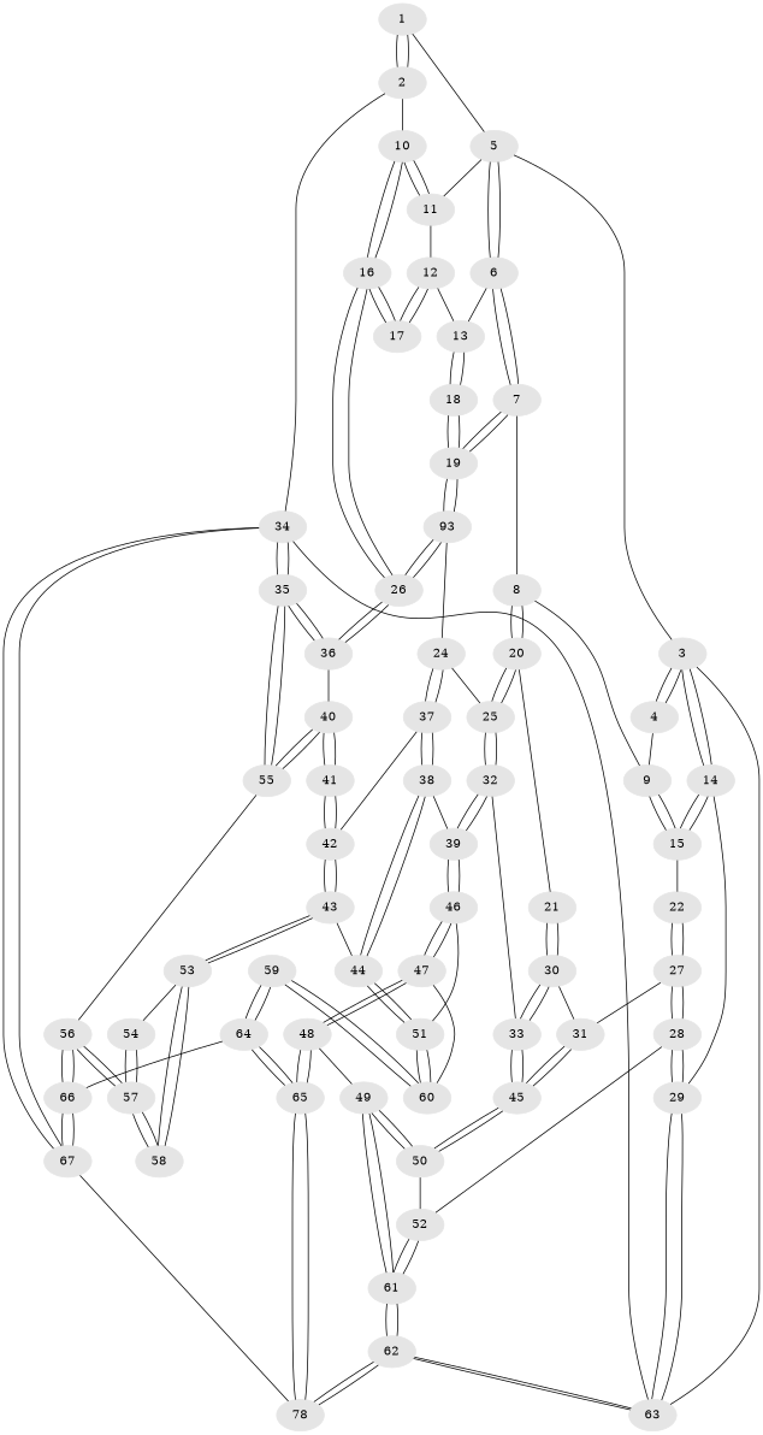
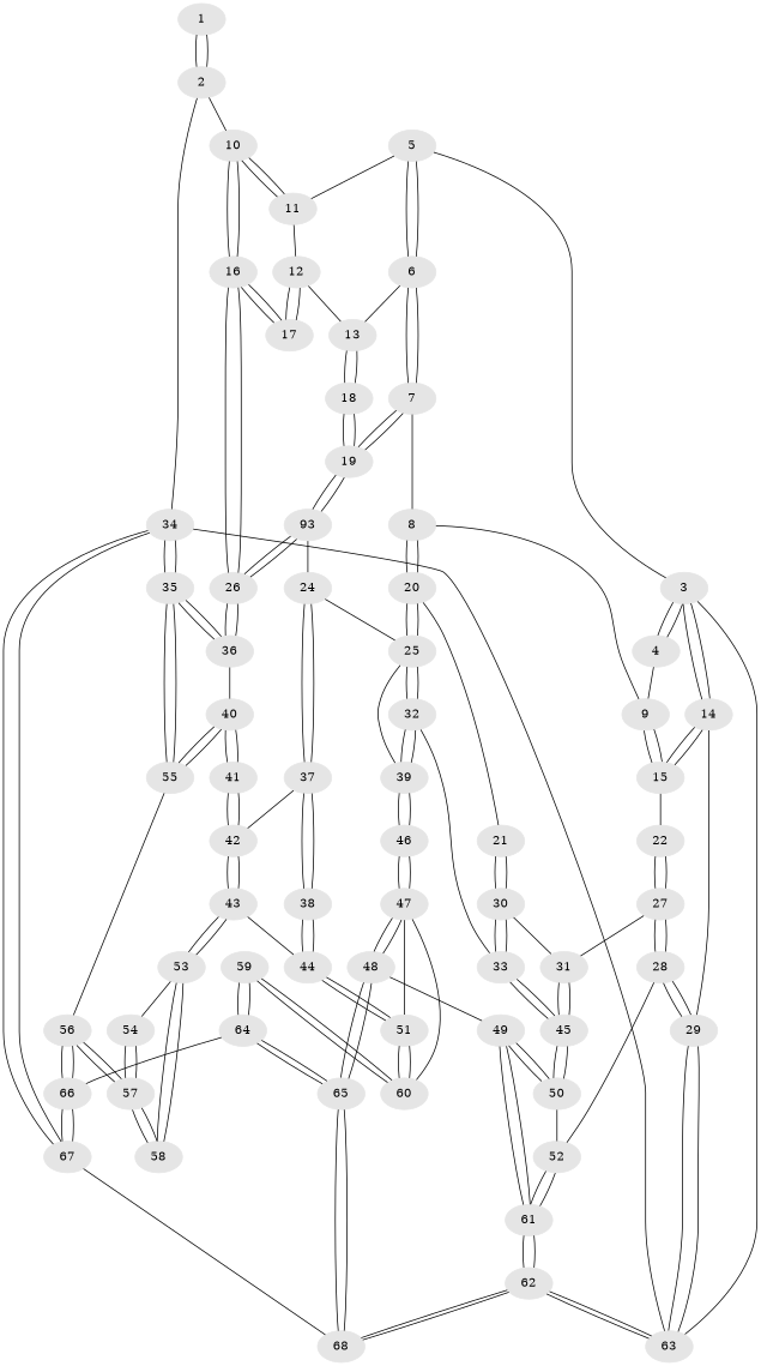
  graph {
    node [color=gray90 style=filled]
    1
    2
    5
    10
    34
    3
    6
    11
    4
    14
    63
    16
    35
    67
    9
    15
    29
    7
    13
    12
    8
    19
    18
    20
    n25 [label=93]
    21
    25
    22
    17
    26
    27
    36
    24
    30
    32
    31
    33
    28
    37
    38
    42
    39
    40
    52
    45
    61
    50
    46
    55
-   68 [label=78]
+   68
    56
    41
    44
    43
    51
    47
    53
    54
    58
    60
    48
    49
    65
    62
    57
    66
    59
    64
    1 -- 2
    1 -- 2
-   1 -- 5
    2 -- 10
    2 -- 34
    5 -- 3
    5 -- 6
    5 -- 6
    5 -- 11
    10 -- 11
    10 -- 11
    10 -- 16
    10 -- 16
    34 -- 63
    34 -- 35
    34 -- 35
    34 -- 67
    34 -- 67
    3 -- 4
    3 -- 4
    3 -- 14
    3 -- 14
    3 -- 63
    6 -- 7
    6 -- 7
    6 -- 13
    11 -- 12
    4 -- 9
    14 -- 15
    14 -- 15
    14 -- 29
    16 -- 17
    16 -- 17
    16 -- 26
    16 -- 26
    35 -- 36
    35 -- 36
    35 -- 55
    35 -- 55
    67 -- 68
    9 -- 15
    9 -- 15
    15 -- 22
    29 -- 63
    29 -- 63
    7 -- 8
    7 -- 19
    7 -- 19
    13 -- 18
    13 -- 18
    12 -- 13
    12 -- 17
    12 -- 17
    8 -- 9
    8 -- 20
    8 -- 20
    19 -- n25
    19 -- n25
    18 -- 19
    18 -- 19
    20 -- 21
    20 -- 25
    20 -- 25
    n25 -- 26
    n25 -- 26
    n25 -- 24
    21 -- 30
    21 -- 30
    25 -- 32
    25 -- 32
    22 -- 27
    22 -- 27
    26 -- 36
    26 -- 36
    27 -- 31
    27 -- 28
    27 -- 28
    36 -- 40
    24 -- 25
    24 -- 37
    24 -- 37
    30 -- 31
    30 -- 33
    30 -- 33
    32 -- 33
    32 -- 39
    32 -- 39
    31 -- 45
    31 -- 45
    33 -- 45
    33 -- 45
    28 -- 29
    28 -- 29
    28 -- 52
    37 -- 38
    37 -- 38
    37 -- 42
-   38 -- 39
+   25 -- 39
    38 -- 44
    38 -- 44
    42 -- 43
    42 -- 43
    39 -- 46
    39 -- 46
    40 -- 55
    40 -- 55
    40 -- 41
    40 -- 41
    52 -- 61
    52 -- 61
    45 -- 50
    45 -- 50
    61 -- 62
    61 -- 62
    50 -- 52
-   46 -- 51
+   47 -- 51
    46 -- 47
    46 -- 47
    55 -- 56
    56 -- 57
    56 -- 57
    56 -- 66
    56 -- 66
    41 -- 42
    41 -- 42
    44 -- 51
    44 -- 51
    43 -- 44
    43 -- 53
    43 -- 53
    51 -- 60
    51 -- 60
    47 -- 60
    47 -- 48
    47 -- 48
    53 -- 54
    53 -- 58
    53 -- 58
    54 -- 57
    54 -- 57
    48 -- 49
    48 -- 65
    48 -- 65
    49 -- 61
    49 -- 61
    49 -- 50
    49 -- 50
    65 -- 68
    65 -- 68
    62 -- 63
    62 -- 63
    62 -- 68
    62 -- 68
    57 -- 58
    57 -- 58
    66 -- 67
    66 -- 67
    59 -- 60
    59 -- 60
    59 -- 64
    59 -- 64
    64 -- 65
    64 -- 65
    64 -- 66
  }
